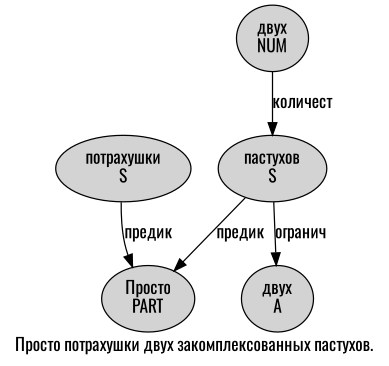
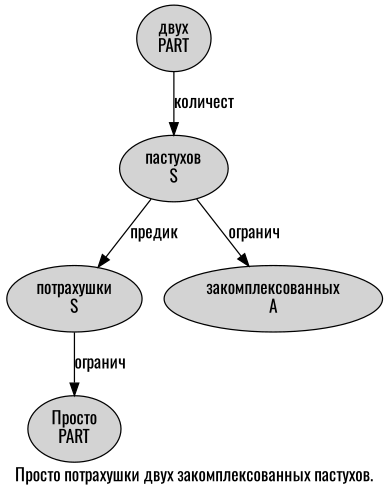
  digraph {
    fontname=Oswald
    label="Просто потрахушки двух закомплексованных пастухов."
    node [fillcolor=lightgray fontname=Oswald penwidth=1 shape=ellipse style=filled]
    edge [fontname=Oswald]
    n1 [label="Просто\nPART"]
    n2 [label="потрахушки\nS"]
-   n3 [label="двух\nNUM"]
+   n3 [label="двух\nPART"]
    n4 [label="пастухов\nS"]
-   n5 [label="двух\nA"]
-   n2 -> n1 [label="предик"]
+   n5 [label="закомплексованных\nA"]
+   n2 -> n1 [label="огранич"]
    n3 -> n4 [label="количест"]
-   n4 -> n1 [label="предик"]
+   n4 -> n2 [label="предик"]
    n4 -> n5 [label="огранич"]
  }
